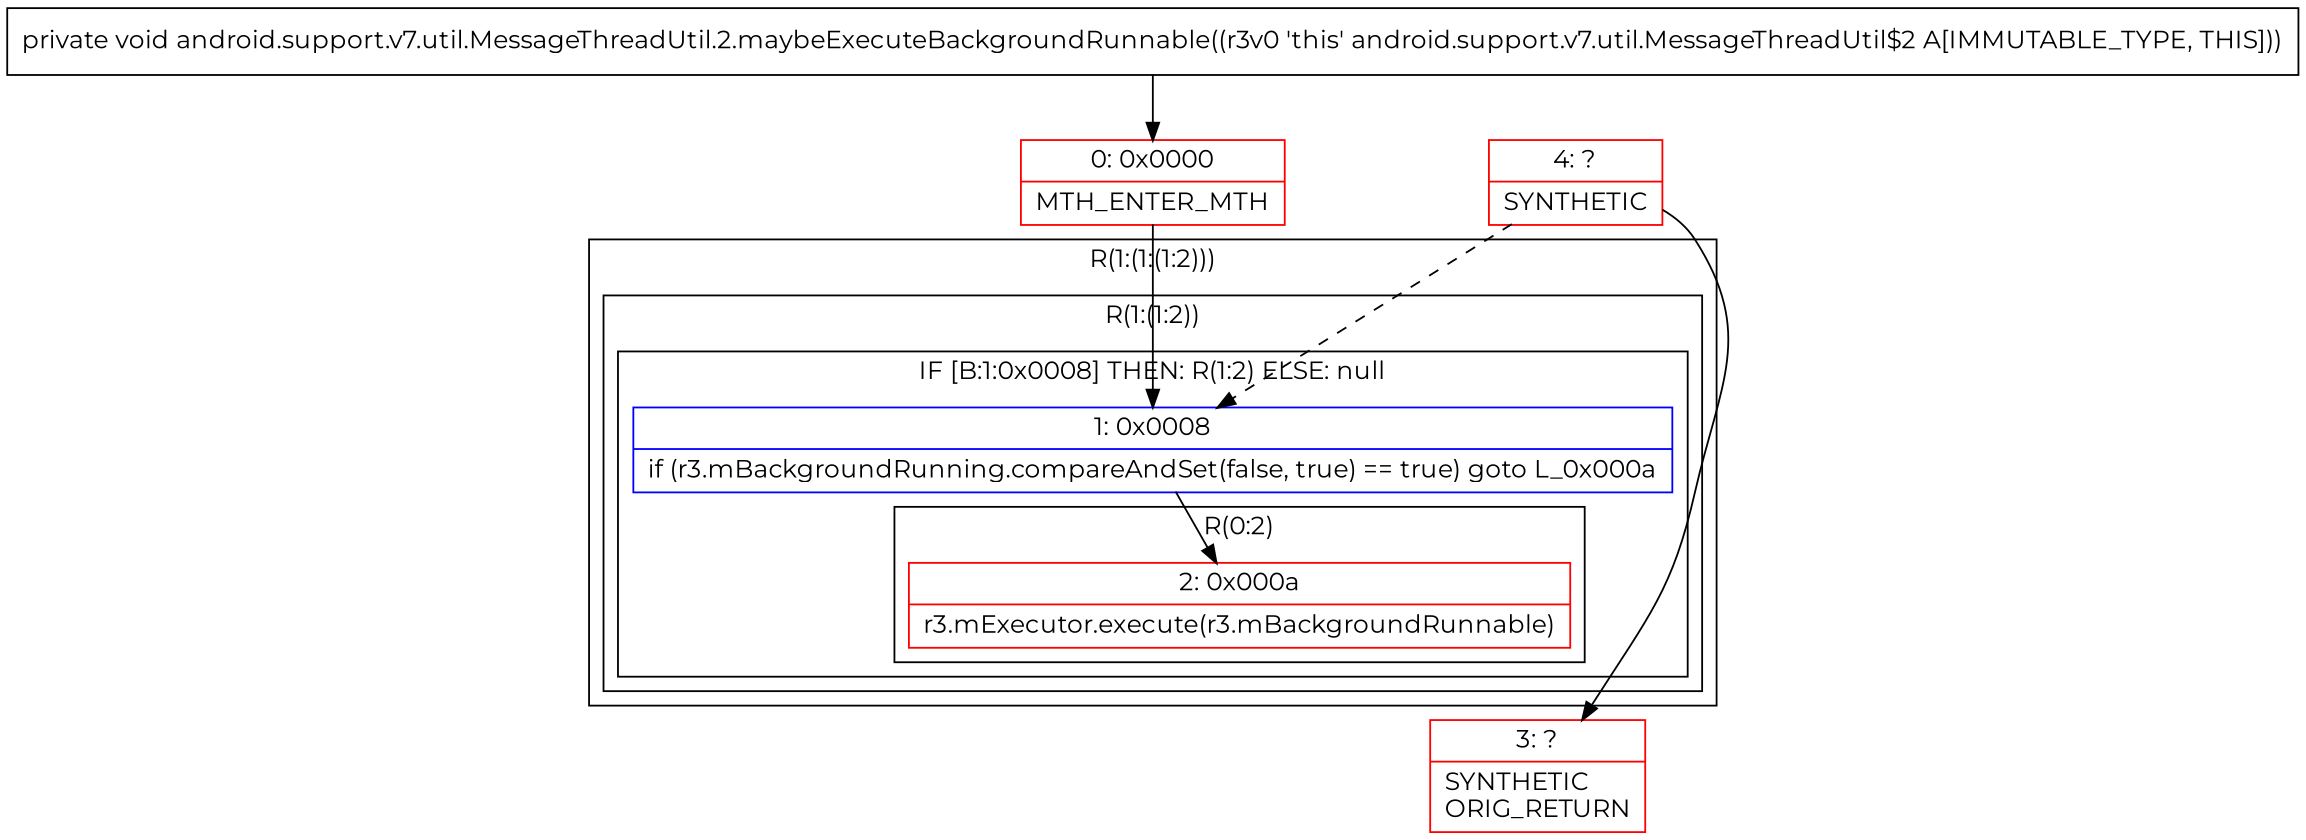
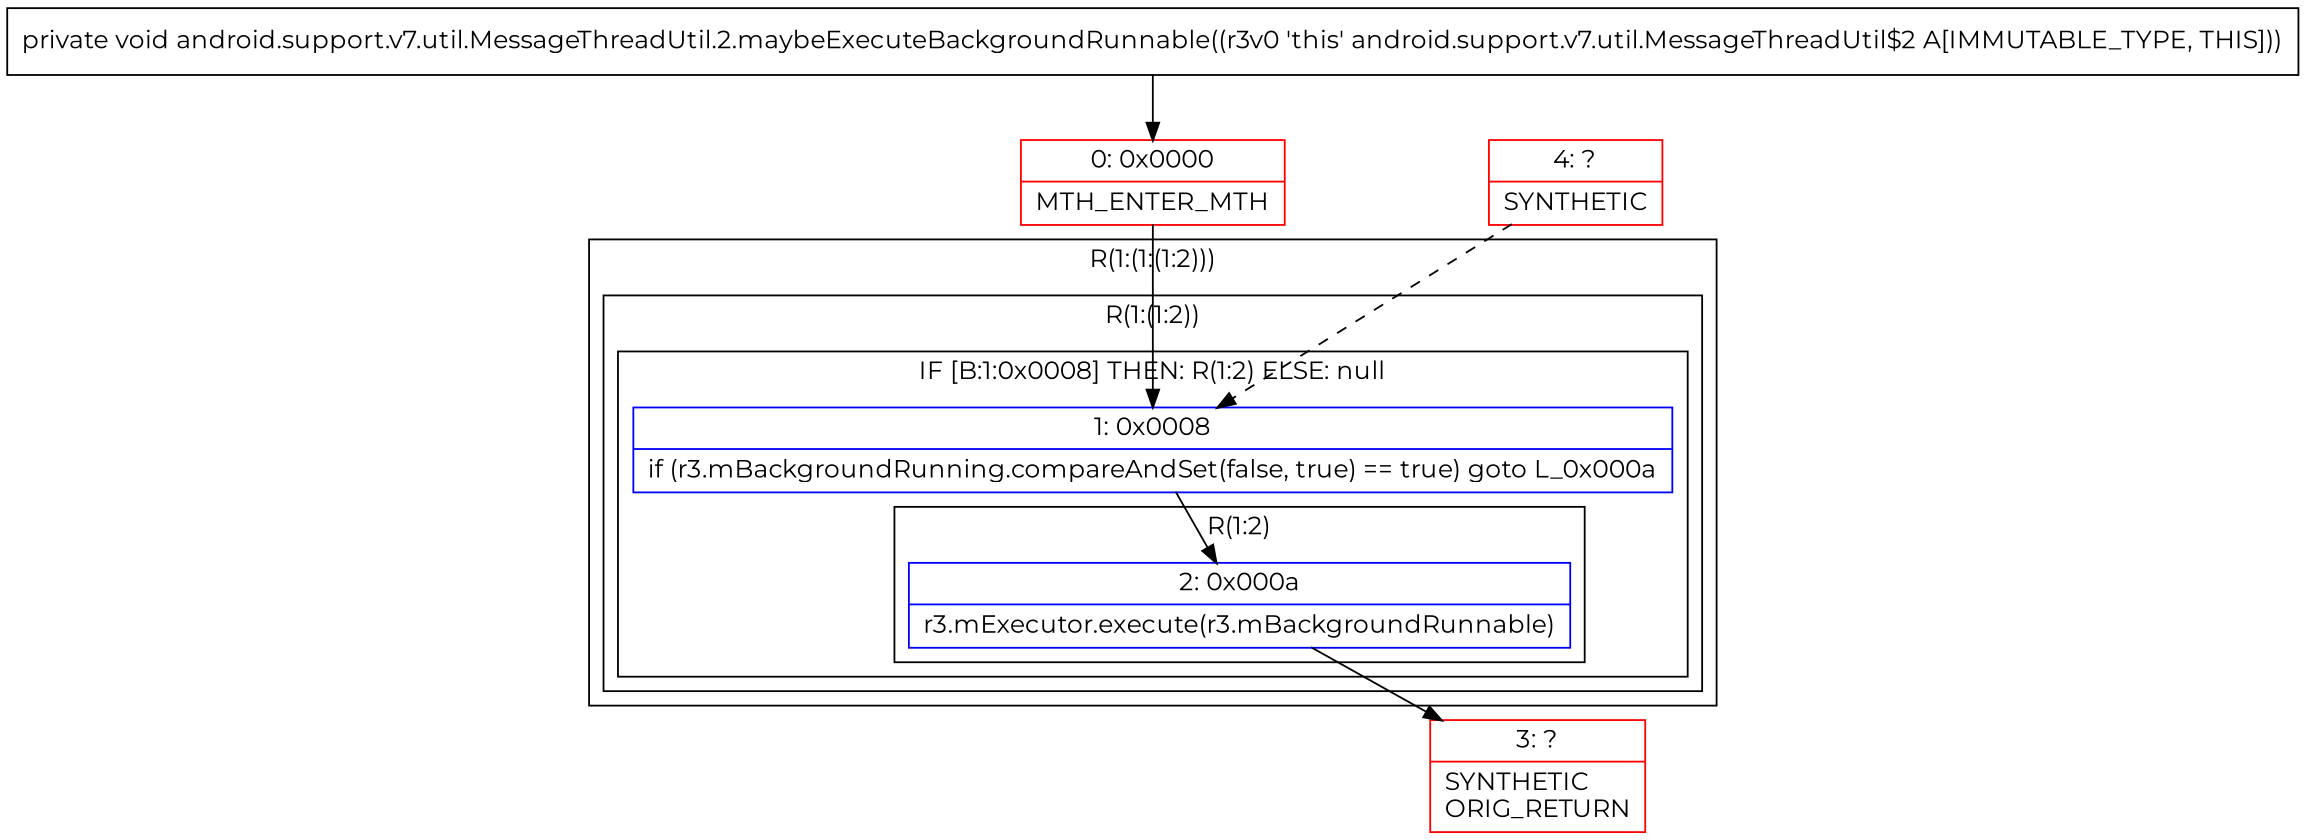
  digraph {
    fontname=Montserrat
    node [color=red fontname=Montserrat shape=record]
    edge [fontname=Montserrat]
-   n1 [label="{2\:\ 0x000a|r3.mExecutor.execute(r3.mBackgroundRunnable)\l}"]
+   n1 [color=blue label="{2\:\ 0x000a|r3.mExecutor.execute(r3.mBackgroundRunnable)\l}"]
    n2 [color=blue label="{1\:\ 0x0008|if (r3.mBackgroundRunning.compareAndSet(false, true) == true) goto L_0x000a\l}"]
    n3 [label="{3\:\ ?|SYNTHETIC\lORIG_RETURN\l}"]
    n4 [label="{4\:\ ?|SYNTHETIC\l}"]
    n5 [label="{0\:\ 0x0000|MTH_ENTER_MTH\l}"]
    n6 [label="{private void android.support.v7.util.MessageThreadUtil.2.maybeExecuteBackgroundRunnable((r3v0 'this' android.support.v7.util.MessageThreadUtil$2 A[IMMUTABLE_TYPE, THIS])) }" color=""]
    subgraph cluster_1 {
      label="R(1:(1:(1:2)))"
      subgraph cluster_2 {
        label="R(1:(1:2))"
        subgraph cluster_3 {
          label="IF [B:1:0x0008] THEN: R(1:2) ELSE: null"
          n2
          subgraph cluster_4 {
-           label="R(0:2)"
+           label="R(1:2)"
            n1
          }
        }
      }
    }
-   n4 -> n3
+   n1 -> n3
    n2 -> n1
    n4 -> n2 [style=dashed]
    n5 -> n2
    n6 -> n5
  }
